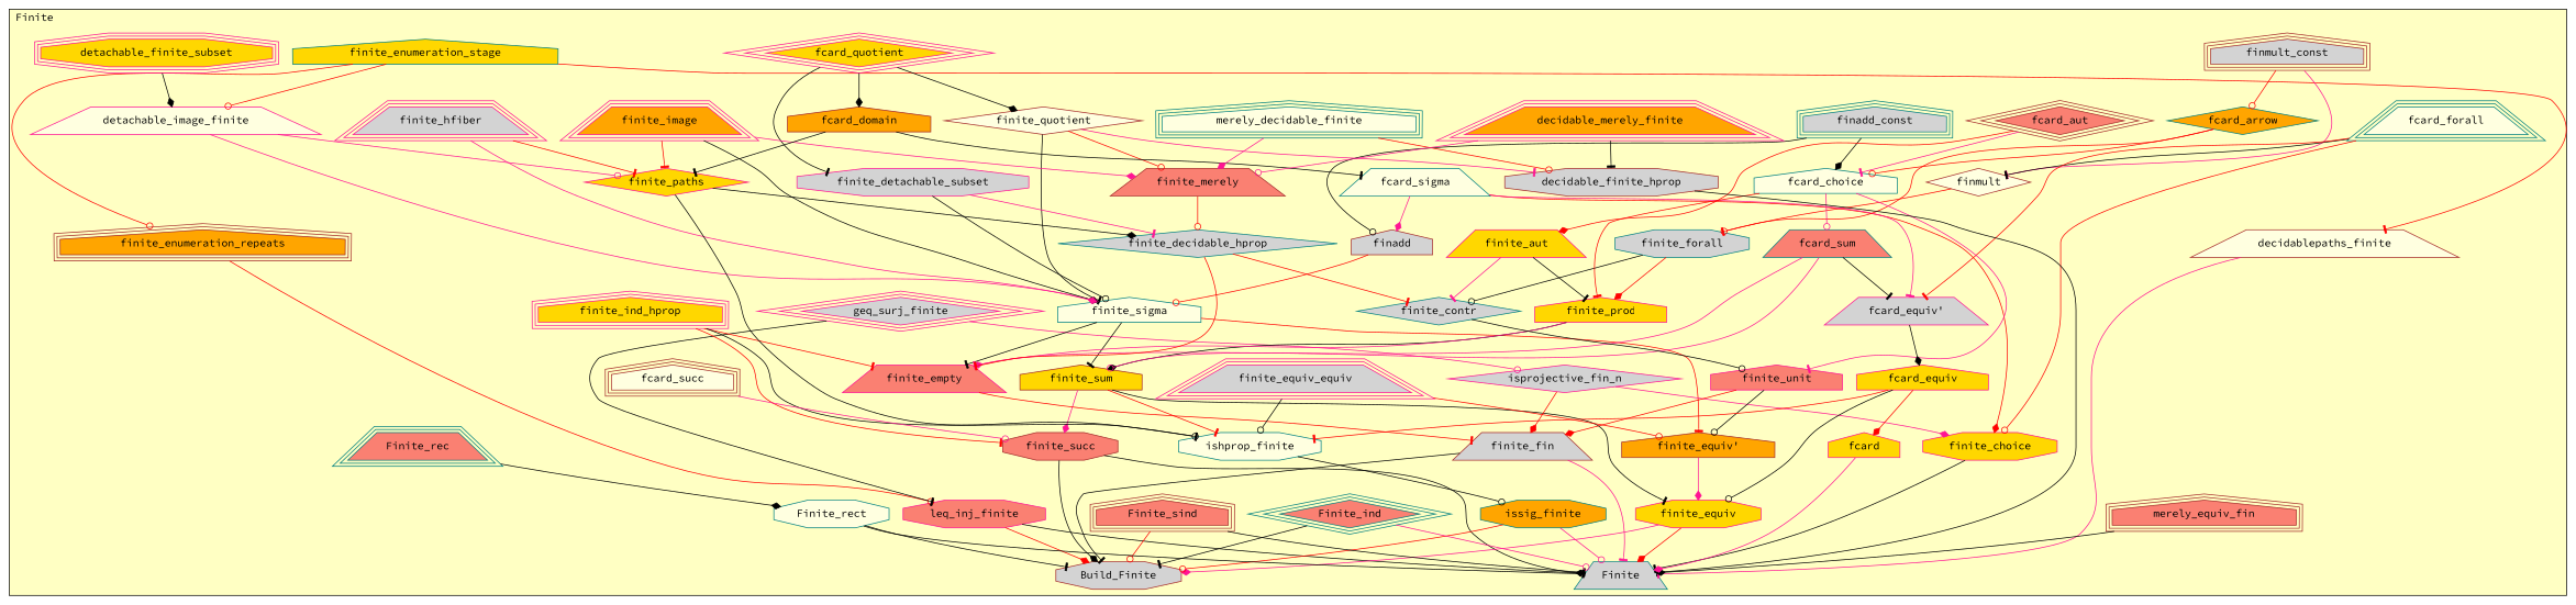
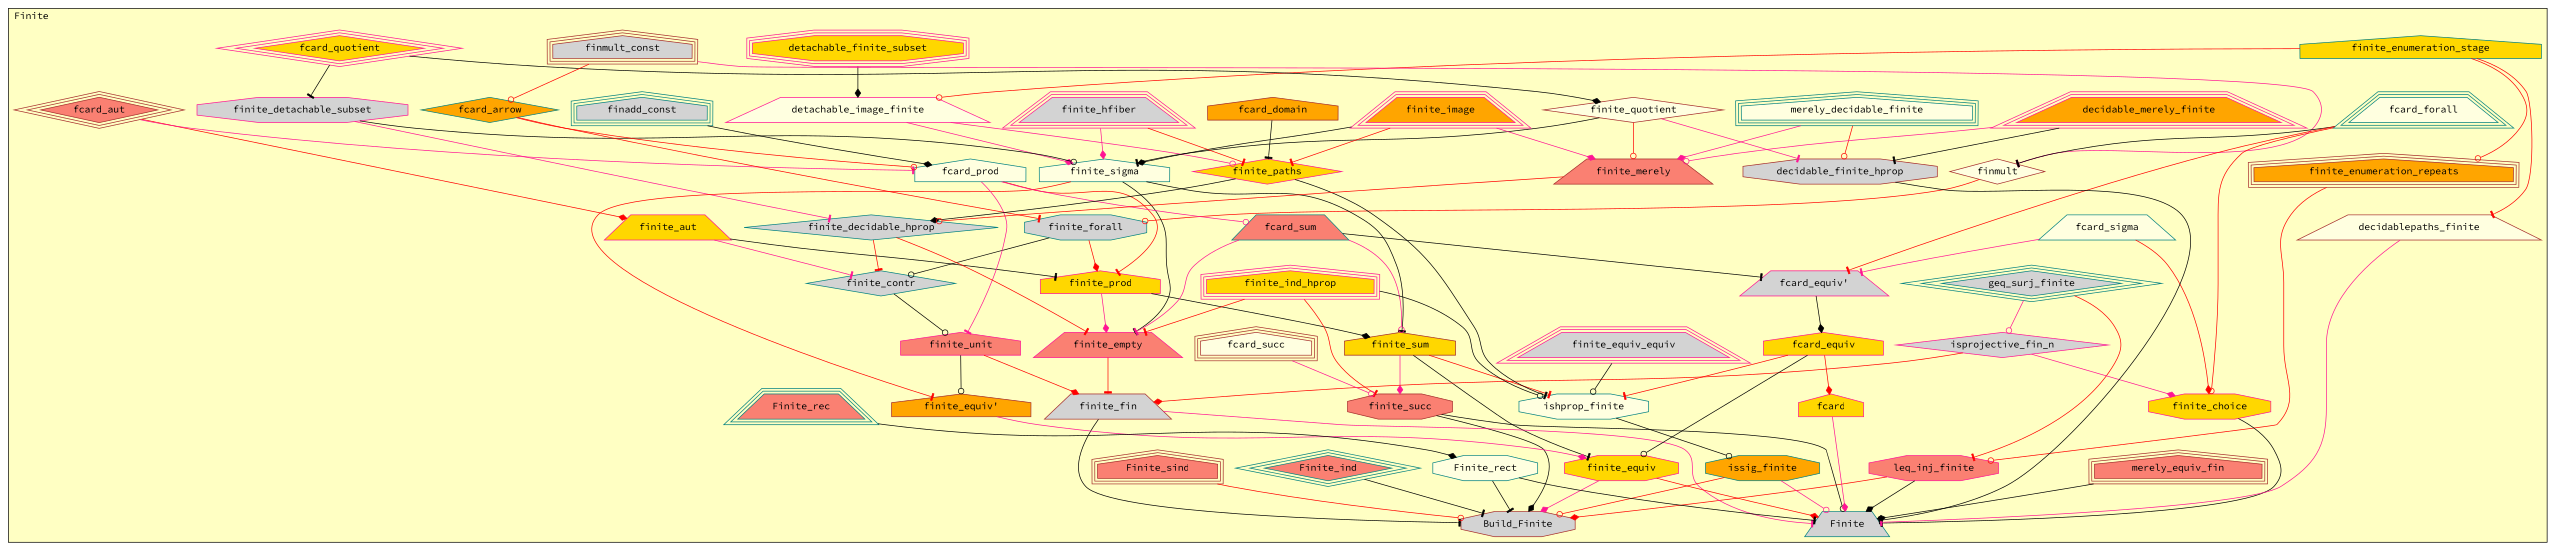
  digraph {
    fontname="Source Code Pro"
    node [color=deeppink fillcolor=lightgrey fontname="Source Code Pro" shape=house style=filled]
    edge [arrowhead=tee color=black fontname="Source Code Pro"]
    n1 [color=brown fillcolor=orange label=finite_enumeration_repeats peripheries=3]
    n2 [color=teal fillcolor=gold label=finite_enumeration_stage]
-   n3 [label=geq_surj_finite peripheries=3 shape=diamond]
+   n3 [color=teal label=geq_surj_finite peripheries=3 shape=diamond]
    n4 [fillcolor=salmon label=leq_inj_finite shape=octagon]
    n5 [fillcolor=gold label=fcard_quotient peripheries=3 shape=diamond]
    n6 [color=brown fillcolor=lightyellow label=finite_quotient shape=diamond]
    n7 [fillcolor=gold label=detachable_finite_subset peripheries=3 shape=octagon]
    n8 [fillcolor=lightyellow label=detachable_image_finite shape=trapezium]
    n9 [label=finite_detachable_subset shape=octagon]
    n10 [color=brown label=finmult_const peripheries=3]
    n11 [color=teal fillcolor=lightyellow label=fcard_forall peripheries=3 shape=trapezium]
    n12 [color=brown fillcolor=lightyellow label=finmult shape=diamond]
    n13 [fillcolor=orange label=finite_image peripheries=3 shape=trapezium]
    n14 [color=brown fillcolor=orange label=fcard_domain]
    n15 [label=finite_hfiber peripheries=3 shape=trapezium]
    n16 [color=teal label=finadd_const peripheries=3]
    n17 [color=teal fillcolor=lightyellow label=fcard_sigma shape=trapezium]
-   n18 [color=brown label=finadd]
    n19 [color=teal fillcolor=lightyellow label=finite_sigma]
    n20 [color=brown fillcolor=salmon label=fcard_aut peripheries=3 shape=diamond]
    n21 [fillcolor=gold label=finite_aut shape=trapezium]
    n22 [color=teal fillcolor=orange label=fcard_arrow shape=diamond]
    n23 [color=teal label=finite_forall shape=octagon]
-   n24 [color=teal fillcolor=lightyellow label=fcard_choice]
+   n24 [color=teal fillcolor=lightyellow label=fcard_prod]
    n25 [fillcolor=gold label=finite_prod]
    n26 [color=teal fillcolor=salmon label=fcard_sum shape=trapezium]
    n27 [color=brown fillcolor=gold label=finite_sum]
    n28 [label=isprojective_fin_n shape=diamond]
    n29 [fillcolor=gold label=finite_choice shape=octagon]
    n30 [fillcolor=gold label=finite_ind_hprop peripheries=3]
    n31 [color=teal fillcolor=lightyellow label=merely_decidable_finite peripheries=3]
    n32 [fillcolor=orange label=decidable_merely_finite peripheries=3 shape=trapezium]
    n33 [color=brown label=decidable_finite_hprop shape=octagon]
    n34 [color=brown fillcolor=lightyellow label=decidablepaths_finite shape=trapezium]
    n35 [color=brown fillcolor=lightyellow label=fcard_succ peripheries=3]
    n36 [color=brown fillcolor=salmon label=finite_succ shape=octagon]
    n37 [fillcolor=gold label=finite_paths shape=diamond]
    n38 [color=brown fillcolor=salmon label=finite_merely shape=trapezium]
    n39 [color=teal label=finite_decidable_hprop shape=diamond]
    n40 [color=teal label=finite_contr shape=diamond]
    n41 [fillcolor=salmon label=finite_unit]
    n42 [fillcolor=salmon label=finite_empty shape=trapezium]
    n43 [color=brown label=finite_fin shape=trapezium]
    n44 [label="fcard_equiv'" shape=trapezium]
    n45 [fillcolor=gold label=fcard_equiv]
    n46 [label=finite_equiv_equiv peripheries=3 shape=trapezium]
    n47 [color=brown fillcolor=orange label="finite_equiv'"]
    n48 [fillcolor=gold label=finite_equiv shape=octagon]
    n49 [color=teal fillcolor=lightyellow label=ishprop_finite shape=octagon]
    n50 [color=teal fillcolor=orange label=issig_finite shape=octagon]
    n51 [color=brown fillcolor=salmon label=merely_equiv_fin peripheries=3]
    n52 [fillcolor=gold label=fcard]
    n53 [color=brown fillcolor=salmon label=Finite_sind peripheries=3]
    n54 [color=teal fillcolor=salmon label=Finite_rec peripheries=3 shape=trapezium]
    n55 [color=teal fillcolor=salmon label=Finite_ind peripheries=3 shape=diamond]
    n56 [color=teal fillcolor=lightyellow label=Finite_rect shape=octagon]
    n57 [color=brown label=Build_Finite shape=octagon]
    n58 [color=teal label=Finite shape=trapezium]
    subgraph cluster_1 {
      fillcolor="#FFFFC3"
      label=Finite
      labeljust=l
      style=filled
      n1
      n2
      n3
      n4
      n5
      n6
      n7
      n8
      n9
      n10
      n11
      n12
      n13
      n14
      n15
      n16
      n17
-     n18
      n19
      n20
      n21
      n22
      n23
      n24
      n25
      n26
      n27
      n28
      n29
      n30
      n31
      n32
      n33
      n34
      n35
      n36
      n37
      n38
      n39
      n40
      n41
      n42
      n43
      n44
      n45
      n46
      n47
      n48
      n49
      n50
      n51
      n52
      n53
      n54
      n55
      n56
      n57
      n58
    }
    n1 -> n4 [arrowhead=odot color=red]
    n2 -> n1 [arrowhead=odot color=red]
    n2 -> n8 [arrowhead=odot color=red]
    n2 -> n34 [color=red]
-   n3 -> n4
+   n3 -> n4 [color=red]
    n3 -> n28 [arrowhead=odot color=deeppink]
    n4 -> n57 [arrowhead=diamond color=red]
    n4 -> n58 [arrowhead=diamond]
    n5 -> n6 [arrowhead=diamond]
    n5 -> n9
-   n5 -> n14 [arrowhead=diamond]
    n6 -> n19
    n6 -> n33 [color=deeppink]
    n6 -> n38 [arrowhead=odot color=red]
    n7 -> n8 [arrowhead=diamond]
    n8 -> n19 [arrowhead=diamond color=deeppink]
    n8 -> n37 [arrowhead=odot color=deeppink]
    n9 -> n19 [arrowhead=odot]
    n9 -> n39 [color=deeppink]
    n10 -> n12 [color=deeppink]
    n10 -> n22 [arrowhead=odot color=red]
    n11 -> n12
    n11 -> n29 [arrowhead=odot color=red]
    n11 -> n44 [color=red]
    n12 -> n23 [arrowhead=odot color=red]
    n13 -> n19 [arrowhead=diamond]
    n13 -> n37 [color=red]
    n13 -> n38 [arrowhead=diamond color=deeppink]
-   n14 -> n17
    n14 -> n37
    n15 -> n19 [arrowhead=diamond color=deeppink]
    n15 -> n37 [color=red]
-   n16 -> n18 [arrowhead=odot]
    n16 -> n24 [arrowhead=diamond]
-   n17 -> n18 [arrowhead=diamond color=deeppink]
    n17 -> n29 [arrowhead=diamond color=red]
    n17 -> n44 [color=deeppink]
-   n18 -> n19 [arrowhead=odot color=red]
    n19 -> n27
    n19 -> n42
    n19 -> n47 [color=red]
    n20 -> n21 [arrowhead=diamond color=red]
    n20 -> n24 [color=deeppink]
    n21 -> n25
    n21 -> n40 [color=deeppink]
    n22 -> n23 [color=red]
    n22 -> n24 [arrowhead=odot color=red]
    n23 -> n25 [arrowhead=diamond color=red]
    n23 -> n40 [arrowhead=odot]
    n24 -> n25 [color=red]
    n24 -> n26 [arrowhead=odot color=deeppink]
    n24 -> n41 [color=deeppink]
    n25 -> n27 [arrowhead=diamond]
    n25 -> n42 [arrowhead=diamond color=deeppink]
    n26 -> n27 [arrowhead=odot color=deeppink]
    n26 -> n42 [color=deeppink]
    n26 -> n44
    n27 -> n36 [arrowhead=diamond color=deeppink]
    n27 -> n48
    n27 -> n49 [color=red]
    n28 -> n29 [arrowhead=diamond color=deeppink]
    n28 -> n43 [arrowhead=diamond color=red]
    n29 -> n58
    n30 -> n36 [color=red]
    n30 -> n42 [color=red]
    n30 -> n49 [arrowhead=odot]
    n31 -> n33 [arrowhead=odot color=red]
    n31 -> n38 [arrowhead=diamond color=deeppink]
    n32 -> n33
    n32 -> n38 [arrowhead=odot color=deeppink]
    n33 -> n58
    n34 -> n58 [color=deeppink]
    n35 -> n36 [arrowhead=odot color=deeppink]
    n36 -> n57 [arrowhead=diamond]
    n36 -> n58 [arrowhead=odot]
    n37 -> n39 [arrowhead=diamond]
    n37 -> n49
    n38 -> n39 [arrowhead=odot color=red]
    n39 -> n40 [color=red]
    n39 -> n42 [color=red]
    n40 -> n41 [arrowhead=odot]
    n41 -> n43 [arrowhead=diamond color=red]
    n41 -> n47 [arrowhead=odot]
    n42 -> n43 [color=red]
    n43 -> n57
    n43 -> n58 [color=deeppink]
    n44 -> n45 [arrowhead=diamond]
    n45 -> n48 [arrowhead=odot]
    n45 -> n49 [color=red]
    n45 -> n52 [arrowhead=diamond color=red]
-   n46 -> n47 [arrowhead=odot color=red]
    n46 -> n49 [arrowhead=odot]
    n47 -> n48 [arrowhead=diamond color=deeppink]
    n48 -> n57 [arrowhead=diamond color=deeppink]
    n48 -> n58 [arrowhead=diamond color=red]
    n49 -> n50 [arrowhead=odot]
    n50 -> n57 [arrowhead=odot color=red]
    n50 -> n58 [arrowhead=odot color=deeppink]
    n51 -> n58 [arrowhead=diamond]
    n52 -> n58 [arrowhead=diamond color=deeppink]
    n53 -> n57 [arrowhead=odot color=red]
-   n53 -> n58
    n54 -> n56 [arrowhead=diamond]
    n55 -> n57
-   n55 -> n58 [arrowhead=odot color=deeppink]
    n56 -> n57
    n56 -> n58
  }
